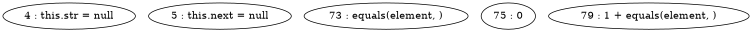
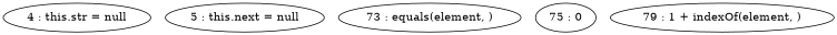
  digraph {
    "4 : this.str = null"
    "5 : this.next = null"
    "73 : equals(element, )"
    "75 : 0"
-   "79 : 1 + indexOf(element, )" [label="79 : 1 + equals(element, )"]
+   "79 : 1 + indexOf(element, )"
  }
